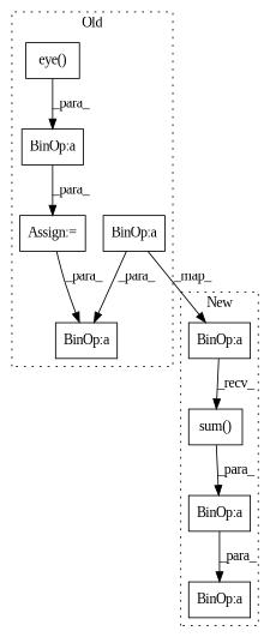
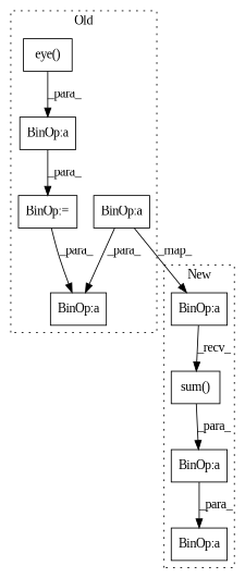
  digraph {
    fontname="Liberation Serif"
    node [a=82 l=3 s=6851 shape=box fontname="Liberation Serif"]
    edge [fontname="Liberation Serif"]
    n1 [a=75 l="10,37" label="eye()" s="8311,8335"]
    n2 [l=23 label="BinOp:a" s=8530]
    n3 [label="BinOp:a" s=8372]
    n4 [label="BinOp:a" s=8047]
-   n5 [a=68 label="Assign:=" s=8394]
+   n5 [a=68 label="BinOp:=" s=8394]
    n6 [a=75 l=32 label="sum()" s=6695]
    n7 [l=7 label="BinOp:a"]
    n8 [label="BinOp:a"]
    n9 [label="BinOp:a" s=6699]
    subgraph cluster_1 {
      label=Old
      style=dotted
      n1
      n2
      n3
      n4
      n5
    }
    subgraph cluster_2 {
      label=New
      style=dotted
      n6
      n7
      n8
      n9
    }
    n1 -> n3 [label=_para_]
    n3 -> n5 [label=_para_]
    n4 -> n2 [label=_para_]
    n4 -> n9 [label=_map_]
    n5 -> n2 [label=_para_]
    n6 -> n8 [label=_para_]
    n8 -> n7 [label=_para_]
    n9 -> n6 [label=_recv_]
  }
